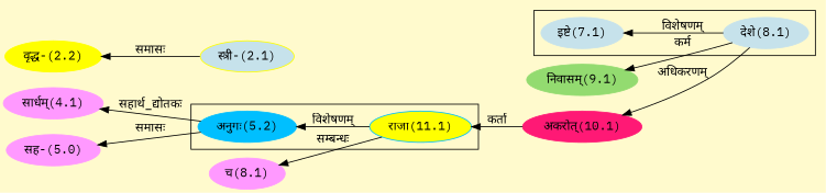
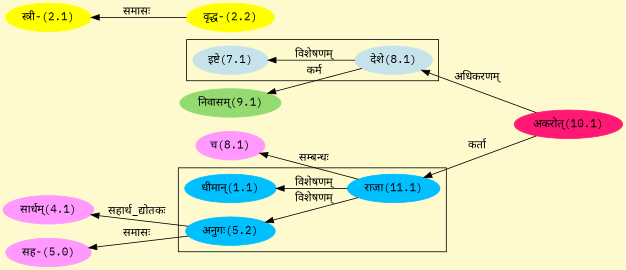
  digraph {
    bgcolor=lemonchiffon1
    compound=true
    fontname="IBM Plex Mono"
    rankdir=LR
    node [color="#00BFFF" fontname="IBM Plex Mono" style=filled]
    edge [dir=back fontname="IBM Plex Mono"]
-   n2 [label="राजा(11.1)" fillcolor="#FFFF00"]
+   n1 [label="धीमान्(1.1)"]
+   n2 [label="राजा(11.1)"]
    n3 [label="अनुगः(5.2)"]
    n4 [color="#C6E2EB" label="इष्टे(7.1)"]
    n5 [color="#C6E2EB" label="देशे(8.1)"]
    n6 [color="#FF1975" label="अकरोत्(10.1)"]
-   n7 [color="#FFFF00" label="स्त्री-(2.1)" fillcolor="#C6E2EB"]
+   n7 [color="#FFFF00" label="स्त्री-(2.1)"]
    n8 [color="#FFFF00" label="वृद्ध-(2.2)"]
    n9 [color="#FF99FF" label="सार्धम्(4.1)"]
    n10 [color="#FF99FF" label="सह-(5.0)"]
    n11 [color="#FF99FF" label="च(8.1)"]
    n12 [color="#93DB70" label="निवासम्(9.1)"]
    subgraph cluster_1 {
+     n1
      n2
      n3
    }
    subgraph cluster_2 {
      n4
      n5
    }
+   n1 -> n2 [label="विशेषणम्"]
    n2 -> n6 [label="कर्ता"]
    n3 -> n2 [label="विशेषणम्"]
    n4 -> n5 [label="विशेषणम्"]
-   n6 -> n5 [label="अधिकरणम्"]
-   n8 -> n7 [label="समासः"]
+   n5 -> n6 [label="अधिकरणम्"]
+   n7 -> n8 [label="समासः"]
    n9 -> n3 [label="सहार्थ_द्योतकः"]
    n10 -> n3 [label="समासः"]
    n11 -> n2 [label="सम्बन्धः"]
    n12 -> n5 [label="कर्म"]
  }
